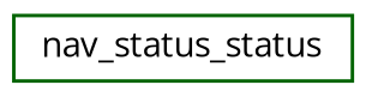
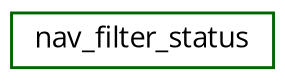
  digraph {
    rankdir=LR
    fontname="Open Sans"
-   n1 [color=darkgreen fillcolor=white fontname="Open Sans" fontsize=10 height=0.2 label=nav_status_status shape=record style=filled width=0.4]
+   n1 [color=darkgreen fillcolor=white fontname="Open Sans" fontsize=10 height=0.2 label=nav_filter_status shape=record style=filled width=0.4]
  }
